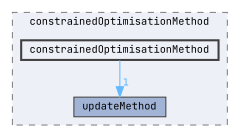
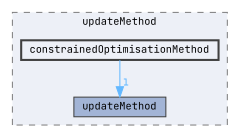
  digraph {
    compound=true
    fontname="JetBrains Mono"
    node [color=grey25 fontname="JetBrains Mono" fontsize=10 shape=box]
    n1 [fillcolor="#a2b4d6" height=0.2 label=updateMethod style=filled width=0.4]
    n2 [fillcolor="#edf0f7" height=0.2 label=constrainedOptimisationMethod style="filled,bold" width=0.4]
    subgraph cluster_1 {
      bgcolor="#edf0f7"
      fontsize=10
-     label=constrainedOptimisationMethod
+     label=updateMethod
      pencolor=grey50
      style="filled,dashed"
      n1
      n2
    }
    n2 -> n1 [color=steelblue1 fontcolor=steelblue1 fontname="JetBrains Mono" fontsize=10 headlabel=1 labeldistance=1.5 labelfontname=Helvetica labelfontsize=10]
  }
